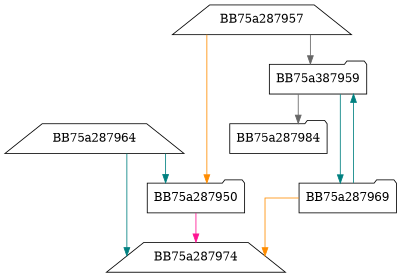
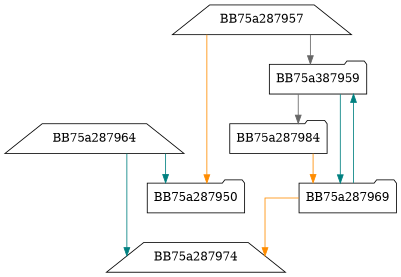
  digraph {
    splines=ortho
    node [shape=folder]
    edge [color=teal]
    n1 [label=BB75a287964 shape=trapezium]
    BB75a287974 [shape=trapezium]
    BB75a287950
    BB75a287957 [shape=trapezium]
    n5 [label=BB75a387959]
    BB75a287984
    BB75a287969
    n1 -> BB75a287974
    n1 -> BB75a287950
-   BB75a287950 -> BB75a287974 [color=deeppink]
    BB75a287957 -> BB75a287950 [color=darkorange]
    BB75a287957 -> n5 [color=gray40]
    n5 -> BB75a287984 [color=gray40]
    n5 -> BB75a287969
+   BB75a287984 -> BB75a287969 [color=darkorange]
    BB75a287969 -> BB75a287974 [color=darkorange]
    BB75a287969 -> n5
  }
